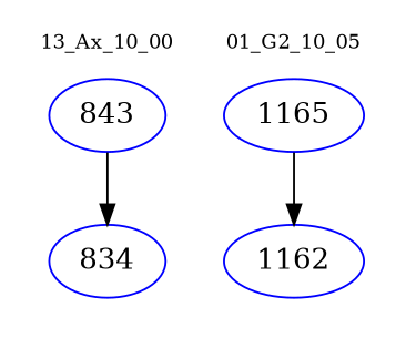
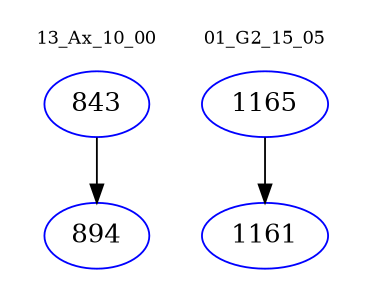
  digraph {
    node [color=blue]
    edge [color=black]
    n1 [label=843]
-   n2 [label=834]
+   n2 [label=894]
    n3 [label=1165]
-   n4 [label=1162]
+   n4 [label=1161]
    subgraph cluster_1 {
      color=white
      fontsize=10
      label="13_Ax_10_00"
      n1
      n2
    }
    subgraph cluster_2 {
      color=white
      fontsize=10
-     label="01_G2_10_05"
+     label="01_G2_15_05"
      n3
      n4
    }
    n1 -> n2
    n3 -> n4
  }
